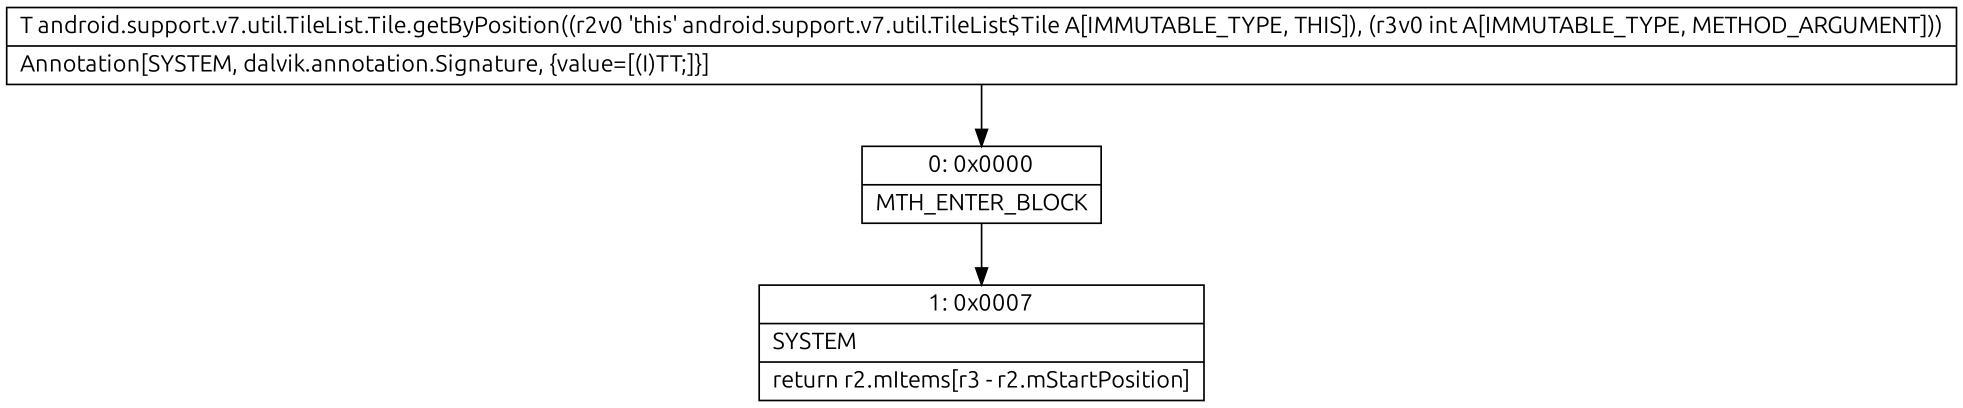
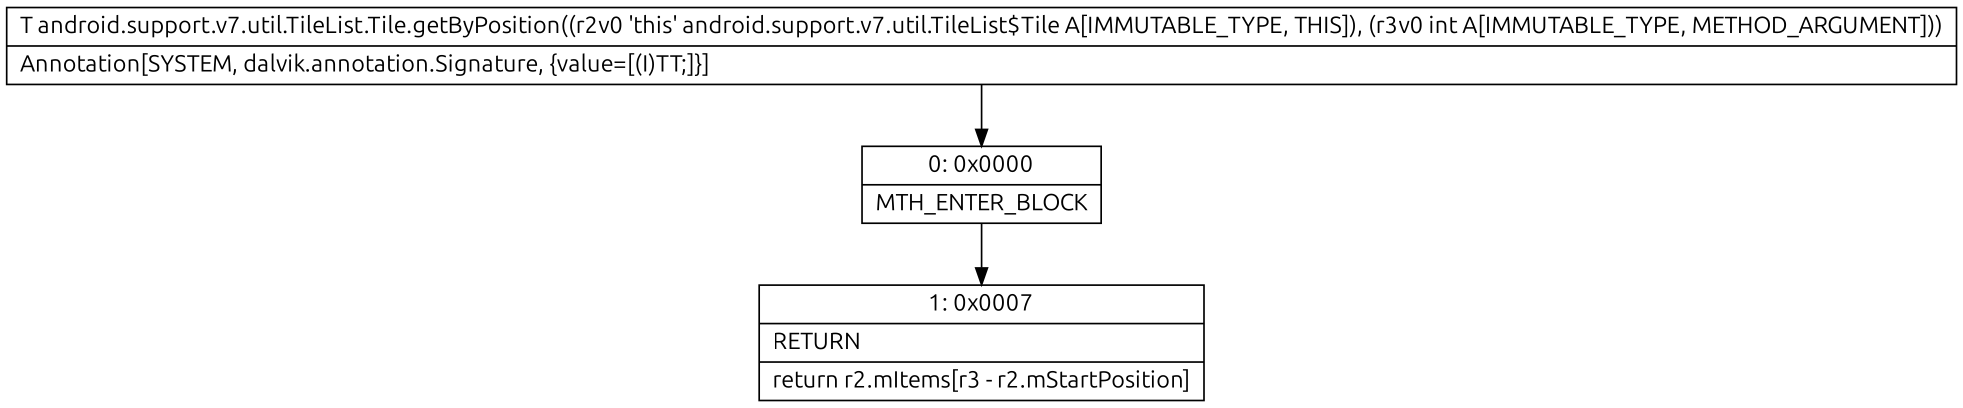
  digraph {
    fontname=Ubuntu
    node [shape=record fontname=Ubuntu]
    edge [fontname=Ubuntu]
    n1 [label="{0\:\ 0x0000|MTH_ENTER_BLOCK\l}"]
-   n2 [label="{1\:\ 0x0007|SYSTEM\l|return r2.mItems[r3 \- r2.mStartPosition]\l}"]
+   n2 [label="{1\:\ 0x0007|RETURN\l|return r2.mItems[r3 \- r2.mStartPosition]\l}"]
    n3 [label="{T android.support.v7.util.TileList.Tile.getByPosition((r2v0 'this' android.support.v7.util.TileList$Tile A[IMMUTABLE_TYPE, THIS]), (r3v0 int A[IMMUTABLE_TYPE, METHOD_ARGUMENT]))  | Annotation[SYSTEM, dalvik.annotation.Signature, \{value=[(I)TT;]\}]\l}"]
    n1 -> n2
    n3 -> n1
  }
